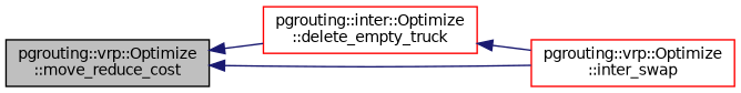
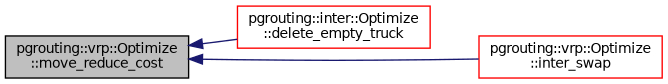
  digraph {
    rankdir=LR
    node [color=red fillcolor=white fontname=Helvetica fontsize=10 shape=record style=filled]
    edge [color=midnightblue dir=back fontname=Helvetica fontsize=10 labelfontname=Helvetica labelfontsize=10 style=solid]
    n1 [color=black fillcolor=grey75 fontcolor=black height=0.2 label="pgrouting::vrp::Optimize\l::move_reduce_cost" width=0.4]
    n2 [height=0.2 label="pgrouting::inter::Optimize\l::delete_empty_truck" width=0.4]
    n3 [height=0.2 label="pgrouting::vrp::Optimize\l::inter_swap" width=0.4]
    n1 -> n2
    n1 -> n3
-   n2 -> n3
  }
